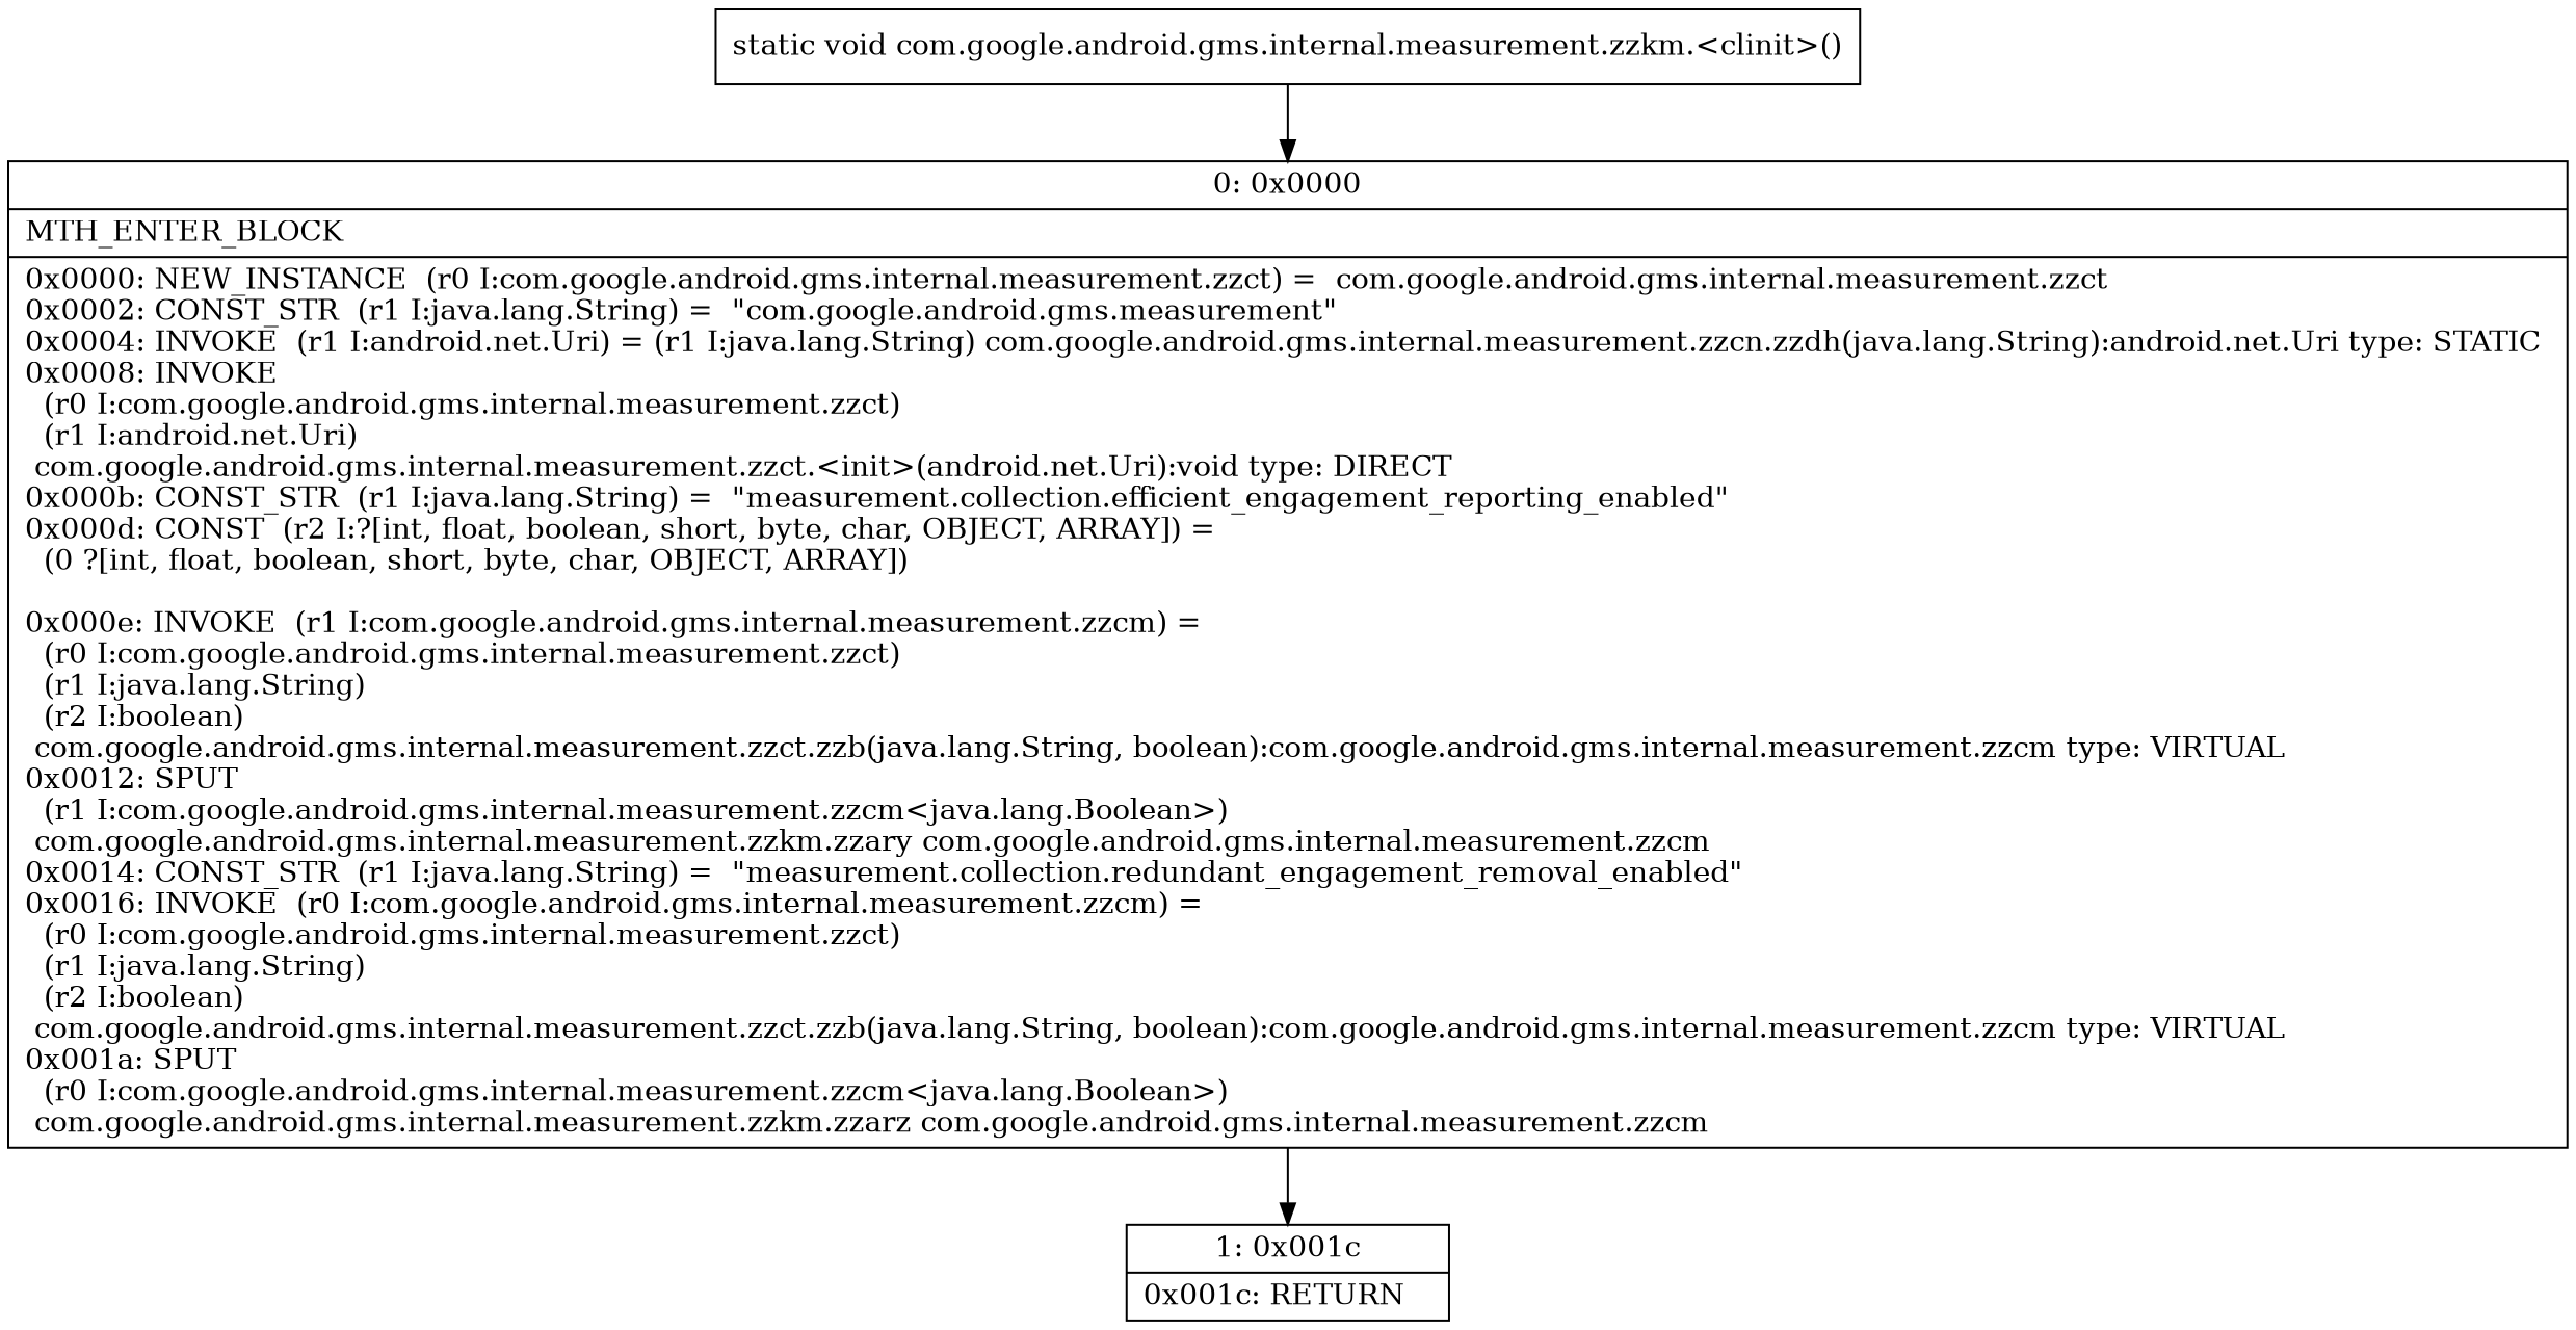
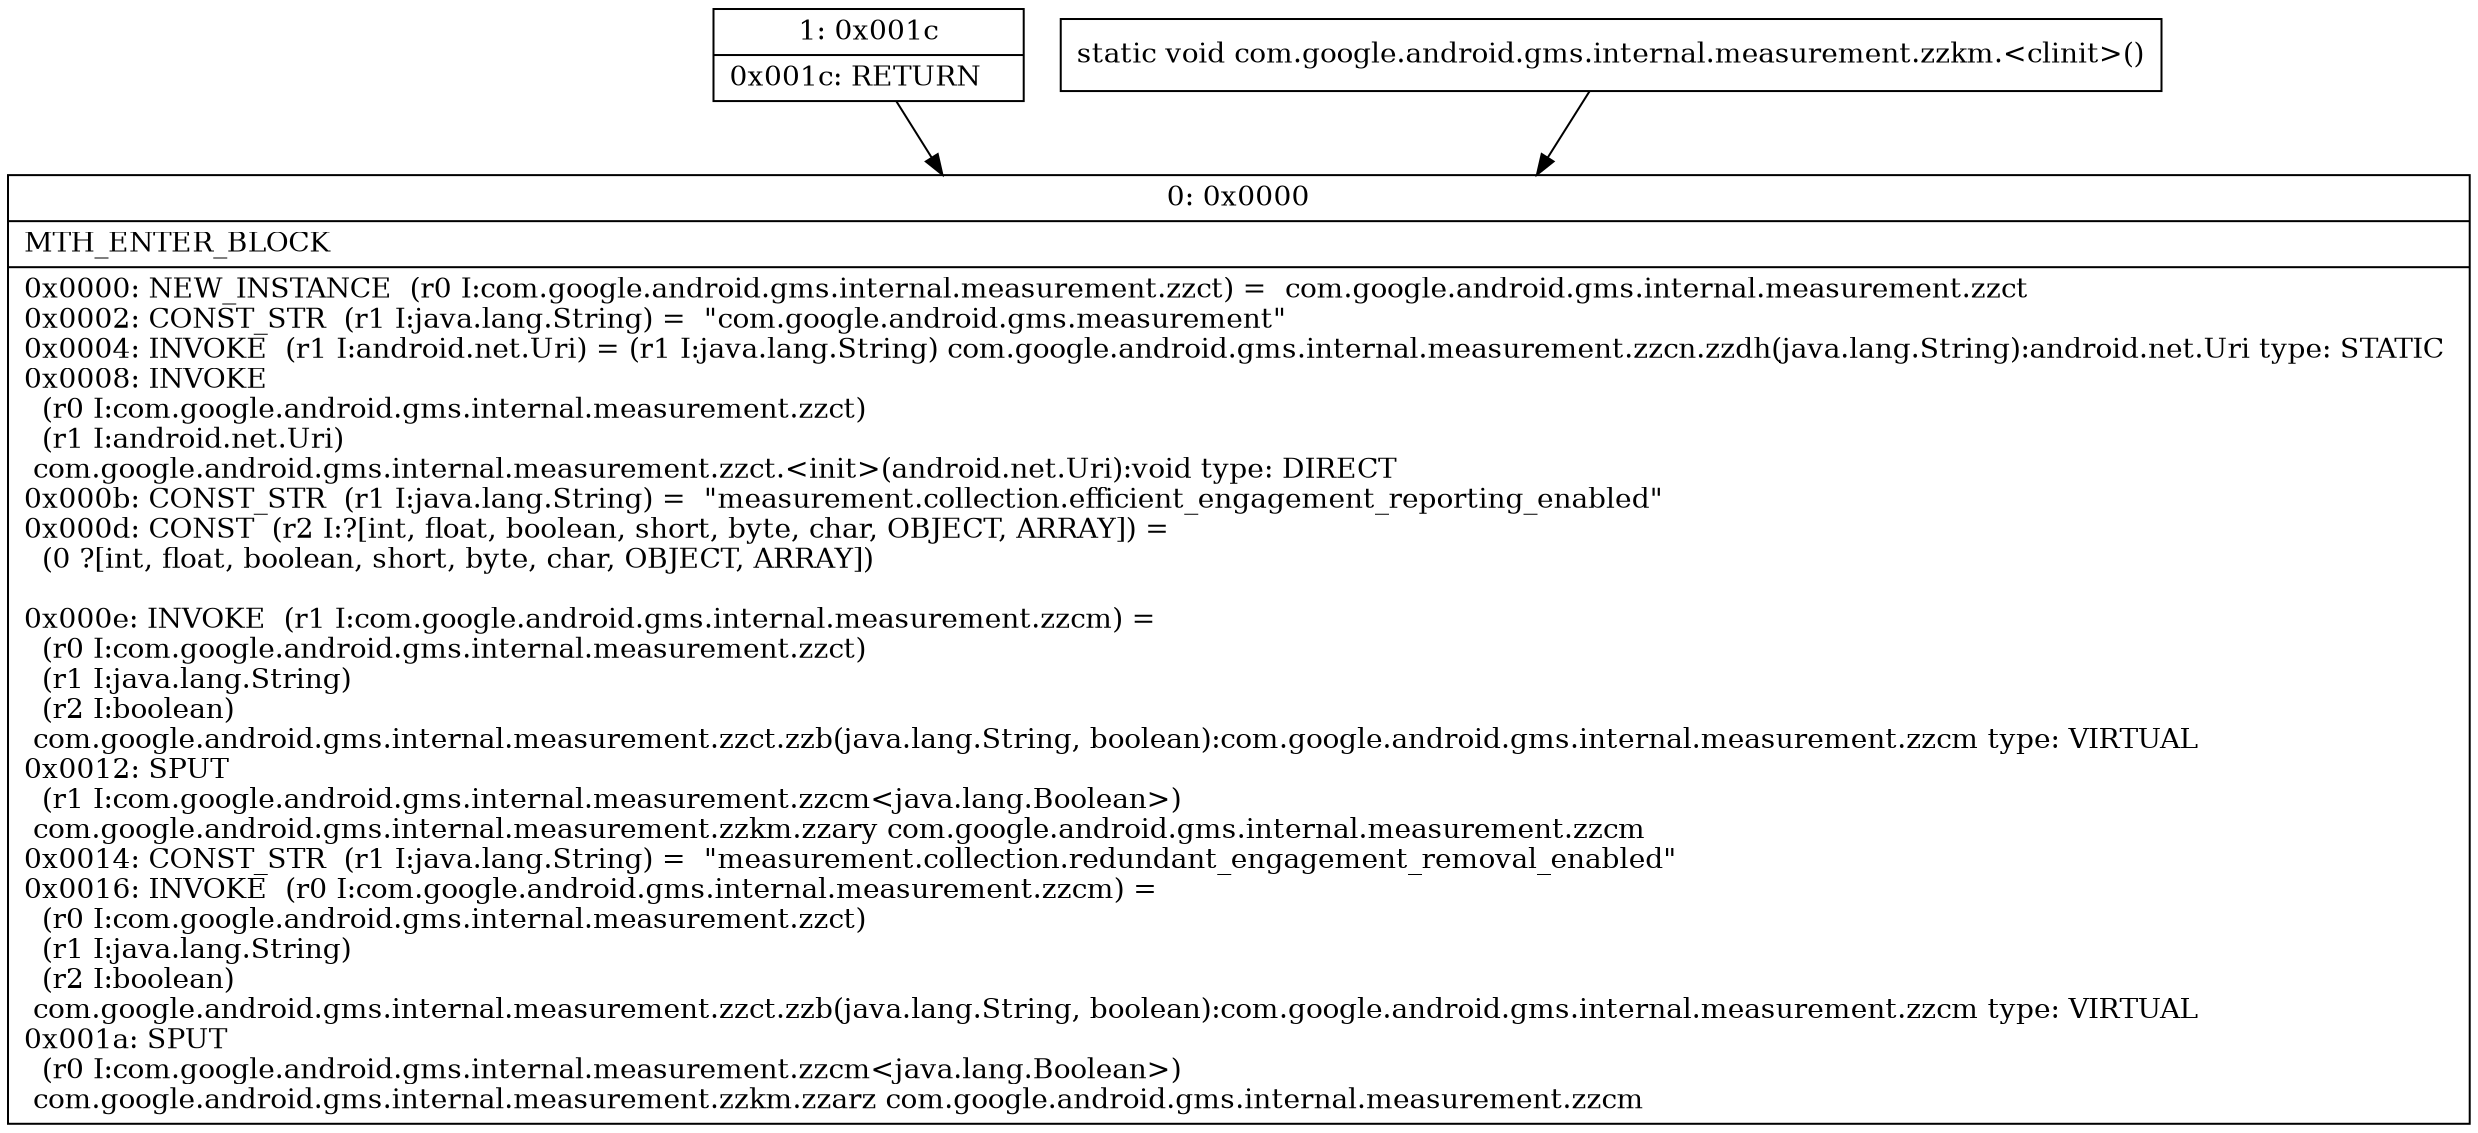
  digraph {
    node [shape=record]
    n1 [label="{0\:\ 0x0000|MTH_ENTER_BLOCK\l|0x0000: NEW_INSTANCE  (r0 I:com.google.android.gms.internal.measurement.zzct) =  com.google.android.gms.internal.measurement.zzct \l0x0002: CONST_STR  (r1 I:java.lang.String) =  \"com.google.android.gms.measurement\" \l0x0004: INVOKE  (r1 I:android.net.Uri) = (r1 I:java.lang.String) com.google.android.gms.internal.measurement.zzcn.zzdh(java.lang.String):android.net.Uri type: STATIC \l0x0008: INVOKE  \l  (r0 I:com.google.android.gms.internal.measurement.zzct)\l  (r1 I:android.net.Uri)\l com.google.android.gms.internal.measurement.zzct.\<init\>(android.net.Uri):void type: DIRECT \l0x000b: CONST_STR  (r1 I:java.lang.String) =  \"measurement.collection.efficient_engagement_reporting_enabled\" \l0x000d: CONST  (r2 I:?[int, float, boolean, short, byte, char, OBJECT, ARRAY]) = \l  (0 ?[int, float, boolean, short, byte, char, OBJECT, ARRAY])\l \l0x000e: INVOKE  (r1 I:com.google.android.gms.internal.measurement.zzcm) = \l  (r0 I:com.google.android.gms.internal.measurement.zzct)\l  (r1 I:java.lang.String)\l  (r2 I:boolean)\l com.google.android.gms.internal.measurement.zzct.zzb(java.lang.String, boolean):com.google.android.gms.internal.measurement.zzcm type: VIRTUAL \l0x0012: SPUT  \l  (r1 I:com.google.android.gms.internal.measurement.zzcm\<java.lang.Boolean\>)\l com.google.android.gms.internal.measurement.zzkm.zzary com.google.android.gms.internal.measurement.zzcm \l0x0014: CONST_STR  (r1 I:java.lang.String) =  \"measurement.collection.redundant_engagement_removal_enabled\" \l0x0016: INVOKE  (r0 I:com.google.android.gms.internal.measurement.zzcm) = \l  (r0 I:com.google.android.gms.internal.measurement.zzct)\l  (r1 I:java.lang.String)\l  (r2 I:boolean)\l com.google.android.gms.internal.measurement.zzct.zzb(java.lang.String, boolean):com.google.android.gms.internal.measurement.zzcm type: VIRTUAL \l0x001a: SPUT  \l  (r0 I:com.google.android.gms.internal.measurement.zzcm\<java.lang.Boolean\>)\l com.google.android.gms.internal.measurement.zzkm.zzarz com.google.android.gms.internal.measurement.zzcm \l}"]
    n2 [label="{1\:\ 0x001c|0x001c: RETURN   \l}"]
    n3 [label="{static void com.google.android.gms.internal.measurement.zzkm.\<clinit\>() }"]
-   n1 -> n2
+   n2 -> n1
    n3 -> n1
  }
